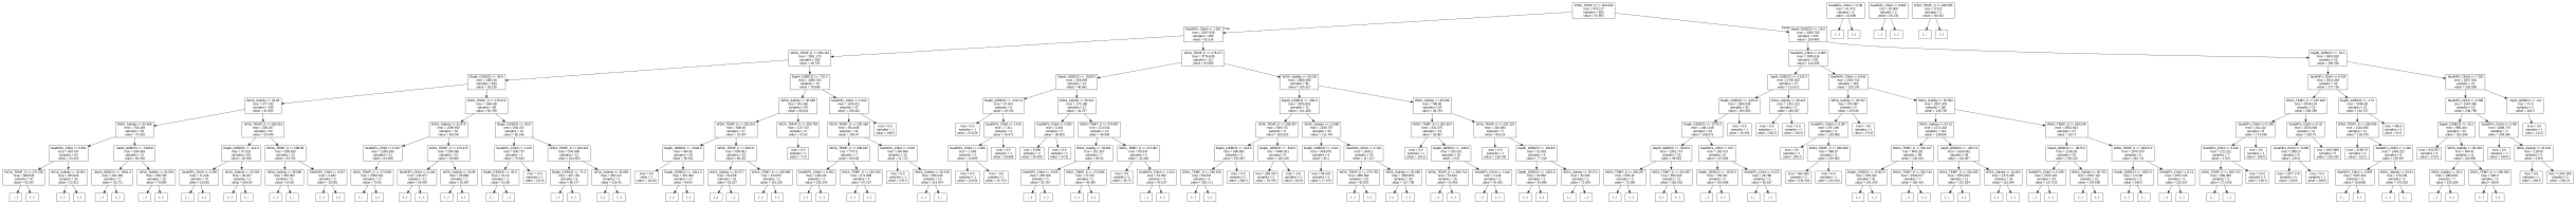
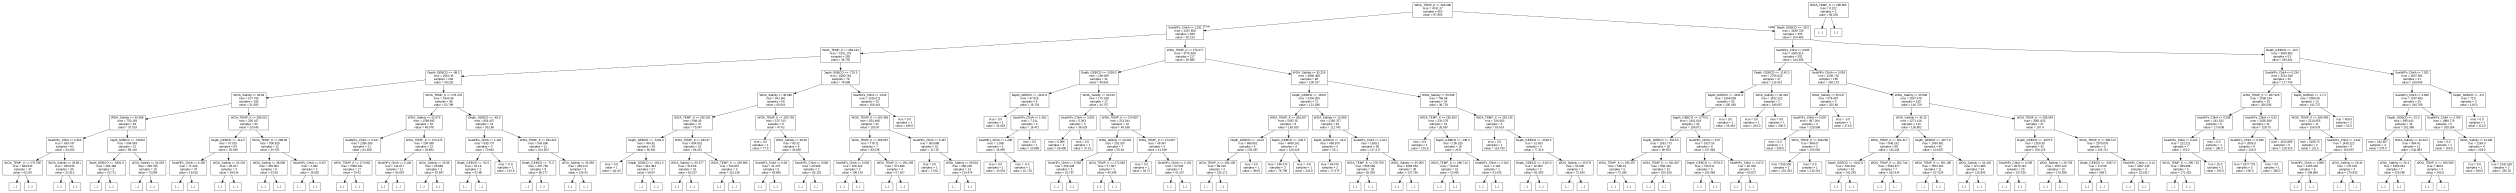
  digraph {
    fontname="Liberation Sans"
    node [fontname="Liberation Sans" shape=box]
    edge [fontname="Liberation Sans"]
    n1 [label="WOA_TEMP_K <= 294.306\nmse = 4741.37\nsamples = 655\nvalue = 97.893"]
    n2 [label="SeaWIFs_ChlrA <= 1.251\nmse = 2437.658\nsamples = 400\nvalue = 62.314"]
    n3 [label="Depth_GEBCO <= -26.0\nmse = 3189.759\nsamples = 255\nvalue = 154.483"]
    n4 [label="WOA_TEMP_K <= 289.133\nmse = 1351.179\nsamples = 283\nvalue = 49.755"]
    n5 [label="WOA_TEMP_K <= 276.277\nmse = 3776.639\nsamples = 117\nvalue = 93.989"]
    n6 [label="SeaWIFs_ChlrA <= 0.085\nmse = 2505.914\nsamples = 202\nvalue = 144.408"]
    n7 [label="Depth_GEBCO <= -16.5\nmse = 3853.992\nsamples = 53\nvalue = 196.462"]
    n8 [label="Depth_GEBCO <= -98.5\nmse = 1062.45\nsamples = 204\nvalue = 39.226"]
    n9 [label="Depth_GEBCO <= -732.5\nmse = 1080.783\nsamples = 79\nvalue = 76.689"]
    n10 [label="Depth_GEBCO <= -2559.0\nmse = 238.009\nsamples = 21\nvalue = 40.842"]
    n11 [label="WOA_Salinity <= 35.226\nmse = 3800.408\nsamples = 96\nvalue = 105.327"]
    n12 [label="WOA_Salinity <= 34.93\nmse = 577.765\nsamples = 156\nvalue = 31.683"]
    n13 [label="WOA_TEMP_K <= 279.479\nmse = 1843.58\nsamples = 48\nvalue = 62.799"]
    n14 [label="WOA_Salinity <= 36.685\nmse = 641.561\nsamples = 56\nvalue = 66.041"]
    n15 [label="SeaWIFs_ChlrA <= 1.043\nmse = 1106.011\nsamples = 23\nvalue = 106.441"]
    n16 [label="WOA_Salinity <= 34.388\nmse = 750.159\nsamples = 94\nvalue = 37.019"]
    n17 [label="WOA_TEMP_K <= 286.551\nmse = 205.167\nsamples = 62\nvalue = 23.545"]
    n18 [label="WOA_Salinity <= 32.979\nmse = 1599.692\nsamples = 34\nvalue = 48.078"]
    n19 [label="Depth_GEBCO <= -83.0\nmse = 854.457\nsamples = 14\nvalue = 95.186"]
    n20 [label="SeaWIFs_ChlrA <= 0.354\nmse = 639.747\nsamples = 82\nvalue = 33.443"]
    n21 [label="Depth_GEBCO <= -5196.0\nmse = 584.583\nsamples = 12\nvalue = 69.434"]
    n22 [label="Depth_GEBCO <= -114.5\nmse = 97.019\nsamples = 50\nvalue = 20.649"]
    n23 [label="WOA_TEMP_K <= 288.58\nmse = 500.825\nsamples = 12\nvalue = 39.762"]
    n24 [label="WOA_TEMP_K <= 275.556\nmse = 849.933\nsamples = 47\nvalue = 42.267"]
    n25 [label="WOA_Salinity <= 33.851\nmse = 185.033\nsamples = 35\nvalue = 22.912"]
    n26 [label="Depth_GEBCO <= -5381.0\nmse = 204.189\nsamples = 2\nvalue = 32.711"]
    n27 [label="WOA_Salinity <= 34.559\nmse = 403.705\nsamples = 10\nvalue = 75.084"]
    n28 [label="(...)"]
    n29 [label="(...)"]
    n30 [label="(...)"]
    n31 [label="(...)"]
    n32 [label="(...)"]
    n33 [label="(...)"]
    n34 [label="(...)"]
    n35 [label="(...)"]
    n36 [label="SeaWIFs_ChlrA <= 0.196\nmse = 71.449\nsamples = 47\nvalue = 19.016"]
    n37 [label="WOA_Salinity <= 35.229\nmse = 26.187\nsamples = 3\nvalue = 38.614"]
    n38 [label="WOA_Salinity <= 38.086\nmse = 355.852\nsamples = 9\nvalue = 53.58"]
    n39 [label="SeaWIFs_ChlrA <= 0.327\nmse = 2.282\nsamples = 3\nvalue = 19.035"]
    n40 [label="(...)"]
    n41 [label="(...)"]
    n42 [label="(...)"]
    n43 [label="(...)"]
    n44 [label="(...)"]
    n45 [label="(...)"]
    n46 [label="(...)"]
    n47 [label="(...)"]
    n48 [label="SeaWIFs_ChlrA <= 0.627\nmse = 2286.035\nsamples = 21\nvalue = 64.408"]
    n49 [label="WOA_TEMP_K <= 273.375\nmse = 204.983\nsamples = 13\nvalue = 29.864"]
    n50 [label="SeaWIFs_ChlrA <= 1.125\nmse = 830.737\nsamples = 3\nvalue = 70.843"]
    n51 [label="WOA_TEMP_K <= 284.322\nmse = 543.606\nsamples = 11\nvalue = 104.653"]
    n52 [label="WOA_TEMP_K <= 273.082\nmse = 2369.541\nsamples = 17\nvalue = 70.42"]
    n53 [label="SeaWIFs_ChlrA <= 0.104\nmse = 114.677\nsamples = 11\nvalue = 35.624"]
    n54 [label="WOA_Salinity <= 33.98\nmse = 26.889\nsamples = 2\nvalue = 10.667"]
    n55 [label="(...)"]
    n56 [label="(...)"]
    n57 [label="(...)"]
    n58 [label="(...)"]
    n59 [label="(...)"]
    n60 [label="(...)"]
    n61 [label="Depth_GEBCO <= -92.5\nmse = 31.19\nsamples = 2\nvalue = 52.86"]
    n62 [label="mse = -0.0\nsamples = 1\nvalue = 115.8"]
    n63 [label="Depth_GEBCO <= -71.5\nmse = 407.783\nsamples = 8\nvalue = 96.277"]
    n64 [label="WOA_Salinity <= 35.059\nmse = 240.113\nsamples = 3\nvalue = 126.43"]
    n65 [label="(...)"]
    n66 [label="(...)"]
    n67 [label="(...)"]
    n68 [label="(...)"]
    n69 [label="(...)"]
    n70 [label="(...)"]
    n71 [label="WOA_TEMP_K <= 292.031\nmse = 668.49\nsamples = 47\nvalue = 70.347"]
    n72 [label="WOA_TEMP_K <= 290.759\nmse = 107.743\nsamples = 9\nvalue = 47.62"]
    n73 [label="WOA_TEMP_K <= 292.469\nmse = 931.848\nsamples = 22\nvalue = 103.97"]
    n74 [label="mse = 0.0\nsamples = 1\nvalue = 188.0"]
    n75 [label="Depth_GEBCO <= -5194.0\nmse = 434.62\nsamples = 28\nvalue = 60.641"]
    n76 [label="WOA_TEMP_K <= 293.47\nmse = 604.051\nsamples = 19\nvalue = 88.321"]
    n77 [label="mse = 0.0\nsamples = 1\nvalue = 77.0"]
+   n78 [label="WOA_Salinity <= 38.48\nmse = 60.32\nsamples = 8\nvalue = 45.892"]
    n79 [label="mse = 0.0\nvalue = 1\nvalue = 111.06"]
    n80 [label="Depth_GEBCO <= -2011.5\nmse = 342.394\nsamples = 27\nvalue = 58.54"]
    n81 [label="WOA_Salinity <= 36.577\nmse = 510.58\nsamples = 16\nvalue = 82.227"]
    n82 [label="WOA_TEMP_K <= 293.985\nmse = 132.857\nsamples = 3\nvalue = 115.136"]
    n83 [label="(...)"]
    n84 [label="(...)"]
    n85 [label="(...)"]
    n86 [label="(...)"]
    n87 [label="(...)"]
    n88 [label="(...)"]
    n89 [label="SeaWIFs_ChlrA <= 0.08\nmse = 41.475\nsamples = 6\nvalue = 43.698"]
    n90 [label="SeaWIFs_ChlrA <= 0.086\nmse = 20.909\nsamples = 2\nvalue = 56.133"]
    n91 [label="(...)"]
    n92 [label="(...)"]
    n93 [label="(...)"]
    n94 [label="(...)"]
    n95 [label="WOA_TEMP_K <= 289.697\nmse = 778.71\nsamples = 7\nvalue = 83.538"]
    n96 [label="SeaWIFs_ChlrA <= 0.187\nmse = 583.688\nsamples = 15\nvalue = 117.25"]
    n97 [label="SeaWIFs_ChlrA <= 0.693\nmse = 106.122\nsamples = 3\nvalue = 106.143"]
    n98 [label="WOA_TEMP_K <= 291.269\nmse = 271.806\nsamples = 4\nvalue = 57.167"]
    n99 [label="mse = 0.0\nsamples = 1\nvalue = 170.0"]
    n100 [label="WOA_Salinity <= 36.618\nmse = 460.249\nsamples = 14\nvalue = 114.474"]
    n101 [label="(...)"]
    n102 [label="(...)"]
    n103 [label="(...)"]
    n104 [label="(...)"]
    n105 [label="(...)"]
    n106 [label="(...)"]
    n107 [label="Depth_GEBCO <= -4121.0\nmse = 47.625\nsamples = 4\nvalue = 19.703"]
    n108 [label="WOA_Salinity <= 33.221\nmse = 175.188\nsamples = 17\nvalue = 44.757"]
    n109 [label="Depth_GEBCO <= -350.0\nmse = 3205.055\nsamples = 72\nvalue = 121.288"]
    n110 [label="WOA_Salinity <= 35.508\nmse = 786.88\nsamples = 24\nvalue = 38.733"]
    n111 [label="mse = 0.0\nsamples = 1\nvalue = 32.629"]
    n112 [label="SeaWIFs_ChlrA <= 1.416\nmse = 7.311\nsamples = 3\nvalue = 16.471"]
    n113 [label="SeaWIFs_ChlrA <= 3.003\nmse = 5.063\nsamples = 5\nvalue = 36.629"]
    n114 [label="WOA_TEMP_K <= 274.007\nmse = 213.544\nsamples = 12\nvalue = 49.538"]
    n115 [label="SeaWIFs_ChlrA <= 1.296\nmse = 1.038\nsamples = 2\nvalue = 14.995"]
    n116 [label="mse = 0.0\nsamples = 1\nvalue = 20.898"]
    n117 [label="mse = 0.0\nsamples = 1\nvalue = 13.554"]
    n118 [label="mse = -0.0\nsamples = 1\nvalue = 15.716"]
    n119 [label="mse = 6.086\nsamples = 4\nvalue = 36.409"]
    n120 [label="mse = 0.0\nsamples = 1\nvalue = 37.51"]
    n121 [label="WOA_Salinity <= 33.491\nmse = 252.307\nsamples = 7\nvalue = 56.64"]
    n122 [label="WOA_TEMP_K <= 274.067\nmse = 49.347\nsamples = 5\nvalue = 41.548"]
    n123 [label="SeaWIFs_ChlrA <= 3.566\nmse = 256.328\nsamples = 5\nvalue = 62.787"]
    n124 [label="WOA_TEMP_K <= 272.083\nmse = 17.567\nsamples = 2\nvalue = 44.346"]
    n125 [label="mse = 0.0\nsamples = 1\nvalue = 36.72"]
    n126 [label="SeaWIFs_ChlrA <= 3.154\nmse = 52.592\nsamples = 4\nvalue = 42.237"]
    n127 [label="(...)"]
    n128 [label="(...)"]
    n129 [label="(...)"]
    n130 [label="(...)"]
    n131 [label="(...)"]
    n132 [label="(...)"]
    n133 [label="WOA_TEMP_K <= 289.367\nmse = 5497.55\nsamples = 9\nvalue = 183.925"]
    n134 [label="WOA_Salinity <= 12.689\nmse = 2166.767\nsamples = 63\nvalue = 111.743"]
    n135 [label="WOA_TEMP_K <= 282.824\nmse = 331.576\nsamples = 19\nvalue = 28.967"]
    n136 [label="WOA_TEMP_K <= 292.135\nmse = 316.683\nsamples = 5\nvalue = 85.614"]
    n137 [label="Depth_GEBCO <= -414.5\nmse = 688.062\nsamples = 5\nvalue = 233.467"]
    n138 [label="Depth_GEBCO <= -520.5\nmse = 4468.261\nsamples = 4\nvalue = 120.228"]
    n139 [label="Depth_GEBCO <= -24.0\nmse = 458.979\nsamples = 4\nvalue = 35.1"]
    n140 [label="SeaWIFs_ChlrA <= 2.101\nmse = 1839.2\nsamples = 59\nvalue = 117.217"]
    n141 [label="WOA_TEMP_K <= 283.158\nmse = 89.216\nsamples = 4\nvalue = 220.171"]
    n142 [label="mse = 0.0\nsamples = 1\nvalue = 280.0"]
    n143 [label="mse = 248.374\nsamples = 3\nvalue = 78.799"]
    n144 [label="mse = -0.0\nsamples = 1\nvalue = 223.8"]
    n145 [label="(...)"]
    n146 [label="(...)"]
    n147 [label="mse = 94.576\nsamples = 2\nvalue = 17.675"]
    n148 [label="WOA_TEMP_K <= 278.769\nmse = 866.582\nsamples = 29\nvalue = 92.034"]
    n149 [label="WOA_Salinity <= 35.066\nmse = 1693.854\nsamples = 30\nvalue = 137.738"]
    n150 [label="WOA_TEMP_K <= 290.585\nmse = 0.222\nsamples = 2\nvalue = 58.333"]
    n151 [label="(...)"]
    n152 [label="(...)"]
    n153 [label="(...)"]
    n154 [label="(...)"]
    n155 [label="(...)"]
    n156 [label="(...)"]
    n157 [label="mse = 0.0\nsamples = 1\nvalue = 101.8"]
    n158 [label="Depth_GEBCO <= -138.0\nmse = 105.325\nsamples = 18\nvalue = 25.8"]
    n159 [label="mse = 0.0\nsamples = 1\nvalue = 118.793"]
    n160 [label="Depth_GEBCO <= -2529.5\nmse = 51.833\nsamples = 4\nvalue = 77.319"]
    n161 [label="WOA_TEMP_K <= 286.714\nmse = 78.644\nsamples = 16\nvalue = 23.455"]
    n162 [label="SeaWIFs_ChlrA <= 2.342\nmse = 2.136\nsamples = 2\nvalue = 41.433"]
    n163 [label="(...)"]
    n164 [label="(...)"]
    n165 [label="(...)"]
    n166 [label="(...)"]
    n167 [label="Depth_GEBCO <= -3115.0\nmse = 32.063\nsamples = 2\nvalue = 81.695"]
    n168 [label="WOA_Salinity <= 35.574\nmse = 33.306\nsamples = 2\nvalue = 72.943"]
    n169 [label="(...)"]
    n170 [label="(...)"]
    n171 [label="(...)"]
    n172 [label="(...)"]
    n173 [label="Depth_GEBCO <= -1142.0\nmse = 2705.032\nsamples = 37\nvalue = 113.412"]
    n174 [label="SeaWIFs_ChlrA <= 0.093\nmse = 2256.732\nsamples = 165\nvalue = 150.178"]
    n175 [label="SeaWIFs_ChlrA <= 0.334\nmse = 3514.348\nsamples = 32\nvalue = 177.755"]
    n176 [label="SeaWIFs_ChlrA <= 7.302\nmse = 2837.581\nsamples = 21\nvalue = 228.069"]
    n177 [label="Depth_GEBCO <= -2431.5\nmse = 1606.038\nsamples = 35\nvalue = 105.083"]
    n178 [label="WOA_Salinity <= 36.423\nmse = 1422.222\nsamples = 2\nvalue = 246.667"]
    n179 [label="WOA_Salinity <= 35.547\nmse = 676.987\nsamples = 5\nvalue = 225.48"]
    n180 [label="WOA_Salinity <= 35.584\nmse = 2057.478\nsamples = 160\nvalue = 146.729"]
    n181 [label="Depth_GEBCO <= -3776.0\nmse = 1461.618\nsamples = 34\nvalue = 108.071"]
    n182 [label="mse = 0.0\nsamples = 1\nvalue = 36.364"]
    n183 [label="mse = 0.0\nsamples = 1\nvalue = 220.0"]
    n184 [label="mse = 0.0\nsamples = 1\nvalue = 300.0"]
    n185 [label="Depth_GEBCO <= -5513.5\nmse = 1061.773\nsamples = 26\nvalue = 98.953"]
    n186 [label="SeaWIFs_ChlrA <= 0.07\nmse = 1627.53\nsamples = 8\nvalue = 137.084"]
    n187 [label="WOA_TEMP_K <= 295.207\nmse = 586.19\nsamples = 5\nvalue = 72.286"]
    n188 [label="WOA_TEMP_K <= 301.067\nmse = 958.444\nsamples = 21\nvalue = 105.619"]
    n189 [label="Depth_GEBCO <= -3578.0\nmse = 756.011\nsamples = 5\nvalue = 162.489"]
    n190 [label="SeaWIFs_ChlrA <= 0.072\nmse = 46.788\nsamples = 3\nvalue = 92.627"]
    n191 [label="(...)"]
    n192 [label="(...)"]
    n193 [label="(...)"]
    n194 [label="(...)"]
    n195 [label="(...)"]
    n196 [label="(...)"]
    n197 [label="(...)"]
    n198 [label="(...)"]
    n199 [label="SeaWIFs_ChlrA <= 0.087\nmse = 497.294\nsamples = 4\nvalue = 220.996"]
    n200 [label="mse = -0.0\nsamples = 1\nvalue = 274.8"]
    n201 [label="WOA_Salinity <= 34.13\nmse = 1271.418\nsamples = 113\nvalue = 136.802"]
    n202 [label="WOA_TEMP_K <= 299.549\nmse = 3061.823\nsamples = 47\nvalue = 167.4"]
    n203 [label="mse = 0.0\nsamples = 1\nvalue = 200.0"]
    n204 [label="WOA_TEMP_K <= 299.269\nmse = 488.07\nsamples = 3\nvalue = 225.662"]
    n205 [label="mse = 555.556\nsamples = 2\nvalue = 233.333"]
    n206 [label="mse = 0.0\nsamples = 1\nvalue = 210.319"]
    n207 [label="WOA_TEMP_K <= 301.317\nmse = 849.192\nsamples = 68\nvalue = 145.164"]
    n208 [label="Depth_GEBCO <= -4677.0\nmse = 1636.491\nsamples = 45\nvalue = 124.607"]
    n209 [label="Depth_GEBCO <= -3675.5\nmse = 2259.39\nsamples = 42\nvalue = 158.126"]
    n210 [label="WOA_TEMP_K <= 300.572\nmse = 2979.079\nsamples = 5\nvalue = 245.711"]
    n211 [label="Depth_GEBCO <= -6162.0\nmse = 530.332\nsamples = 61\nvalue = 141.243"]
    n212 [label="WOA_TEMP_K <= 302.744\nmse = 2344.677\nsamples = 7\nvalue = 182.414"]
    n213 [label="WOA_TEMP_K <= 301.185\nmse = 1653.021\nsamples = 11\nvalue = 157.524"]
    n214 [label="WOA_Salinity <= 34.462\nmse = 1271.965\nsamples = 34\nvalue = 115.945"]
    n215 [label="(...)"]
    n216 [label="(...)"]
    n217 [label="(...)"]
    n218 [label="(...)"]
    n219 [label="(...)"]
    n220 [label="(...)"]
    n221 [label="(...)"]
    n222 [label="(...)"]
    n223 [label="SeaWIFs_ChlrA <= 0.296\nmse = 2670.191\nsamples = 20\nvalue = 137.615"]
    n224 [label="WOA_Salinity <= 36.703\nmse = 1007.122\nsamples = 22\nvalue = 178.638"]
    n225 [label="Depth_GEBCO <= -2067.0\nmse = 172.98\nsamples = 2\nvalue = 289.3"]
    n226 [label="SeaWIFs_ChlrA <= 0.14\nmse = 2957.135\nsamples = 3\nvalue = 223.917"]
    n227 [label="(...)"]
    n228 [label="(...)"]
    n229 [label="(...)"]
    n230 [label="(...)"]
    n231 [label="(...)"]
    n232 [label="(...)"]
    n233 [label="(...)"]
    n234 [label="(...)"]
    n235 [label="WOA_TEMP_K <= 297.926\nmse = 2038.134\nsamples = 19\nvalue = 206.296"]
    n236 [label="Depth_GEBCO <= -17.5\nmse = 3099.38\nsamples = 13\nvalue = 142.727"]
    n237 [label="SeaWIFs_ChlrA <= 3.389\nmse = 1597.485\nsamples = 19\nvalue = 240.769"]
    n238 [label="Depth_GEBCO <= -4.0\nmse = 72.0\nsamples = 2\nvalue = 118.0"]
    n239 [label="SeaWIFs_ChlrA <= 0.286\nmse = 241.322\nsamples = 8\nvalue = 173.636"]
    n240 [label="SeaWIFs_ChlrA <= 0.32\nmse = 2035.938\nsamples = 11\nvalue = 228.75"]
    n241 [label="WOA_TEMP_K <= 296.406\nmse = 2110.665\nsamples = 11\nvalue = 156.579"]
    n242 [label="mse = 450.0\nsamples = 2\nvalue = 55.0"]
    n243 [label="SeaWIFs_ChlrA <= 0.242\nmse = 222.222\nsamples = 7\nvalue = 170.0"]
    n244 [label="mse = 0.0\nsamples = 1\nvalue = 190.0"]
    n245 [label="SeaWIFs_ChlrA <= 0.288\nmse = 2005.0\nsamples = 6\nvalue = 235.0"]
    n246 [label="mse = 1913.889\nsamples = 5\nvalue = 218.333"]
    n247 [label="WOA_TEMP_K <= 295.723\nmse = 269.388\nsamples = 5\nvalue = 171.429"]
    n248 [label="mse = 25.0\nsamples = 2\nvalue = 165.0"]
    n249 [label="(...)"]
    n250 [label="(...)"]
    n251 [label="mse = 1977.778\nsamples = 5\nvalue = 230.0"]
    n252 [label="mse = 0.0\nsamples = 1\nvalue = 280.0"]
    n253 [label="mse = 3168.75\nsamples = 2\nvalue = 122.5"]
    n254 [label="SeaWIFs_ChlrA <= 1.342\nmse = 1436.222\nsamples = 9\nvalue = 165.667"]
    n255 [label="SeaWIFs_ChlrA <= 0.995\nmse = 2165.432\nsamples = 6\nvalue = 158.889"]
    n256 [label="WOA_Salinity <= 26.34\nmse = 170.139\nsamples = 3\nvalue = 175.833"]
    n257 [label="(...)"]
    n258 [label="(...)"]
    n259 [label="(...)"]
    n260 [label="(...)"]
    n261 [label="Depth_GEBCO <= -15.5\nmse = 990.443\nsamples = 14\nvalue = 252.368"]
    n262 [label="SeaWIFs_ChlrA <= 3.786\nmse = 1888.776\nsamples = 5\nvalue = 209.286"]
    n263 [label="mse = 0.0\nsamples = 1\nvalue = 112.0"]
    n264 [label="mse = 542.857\nsamples = 3\nvalue = 270.0"]
    n265 [label="WOA_Salinity <= 36.423\nmse = 964.41\nsamples = 11\nvalue = 242.083"]
    n266 [label="mse = 0.0\nsamples = 1\nvalue = 160.0"]
    n267 [label="WOA_Salinity <= 31.041\nmse = 1284.0\nsamples = 4\nvalue = 229.0"]
    n268 [label="WOA_Salinity <= 36.4\nmse = 1003.061\nsamples = 7\nvalue = 229.286"]
    n269 [label="WOA_TEMP_K <= 296.589\nmse = 360.0\nsamples = 4\nvalue = 260.0"]
    n270 [label="(...)"]
    n271 [label="(...)"]
    n272 [label="(...)"]
    n273 [label="(...)"]
    n274 [label="mse = 0.0\nsamples = 1\nvalue = 200.0"]
    n275 [label="mse = 1342.188\nsamples = 3\nvalue = 236.25"]
    n1 -> n2 [headlabel=True labelangle=45 labeldistance=2.5]
    n1 -> n3 [headlabel=False labelangle=-45 labeldistance=2.5]
    n2 -> n4
    n2 -> n5
    n3 -> n6
    n3 -> n7
    n4 -> n8
    n4 -> n9
    n5 -> n10
    n5 -> n11
    n6 -> n173
    n6 -> n174
    n7 -> n175
    n7 -> n176
    n8 -> n12
    n8 -> n13
    n9 -> n14
    n9 -> n15
    n10 -> n107
    n10 -> n108
    n11 -> n109
    n11 -> n110
    n12 -> n16
    n12 -> n17
    n13 -> n18
    n13 -> n19
    n14 -> n71
    n14 -> n72
    n15 -> n73
    n15 -> n74
    n16 -> n20
    n16 -> n21
    n17 -> n22
    n17 -> n23
    n18 -> n48
    n18 -> n49
    n19 -> n50
    n19 -> n51
    n20 -> n24
    n20 -> n25
    n21 -> n26
    n21 -> n27
    n22 -> n36
    n22 -> n37
    n23 -> n38
    n23 -> n39
    n24 -> n28
    n24 -> n29
    n25 -> n30
    n25 -> n31
    n26 -> n32
    n26 -> n33
    n27 -> n34
    n27 -> n35
    n36 -> n40
    n36 -> n41
    n37 -> n42
    n37 -> n43
    n38 -> n44
    n38 -> n45
    n39 -> n46
    n39 -> n47
    n48 -> n52
    n49 -> n53
    n49 -> n54
    n50 -> n61
    n50 -> n62
    n51 -> n63
    n51 -> n64
    n52 -> n55
    n52 -> n56
    n53 -> n57
    n53 -> n58
    n54 -> n59
    n54 -> n60
    n61 -> n65
    n61 -> n66
    n63 -> n67
    n63 -> n68
    n64 -> n69
    n64 -> n70
    n71 -> n75
    n71 -> n76
    n72 -> n77
+   n72 -> n78
    n73 -> n95
    n73 -> n96
    n75 -> n79
    n75 -> n80
    n76 -> n81
    n76 -> n82
+   n78 -> n89
+   n78 -> n90
    n80 -> n83
    n80 -> n84
    n81 -> n85
    n81 -> n86
    n82 -> n87
    n82 -> n88
    n89 -> n91
    n89 -> n92
    n90 -> n93
    n90 -> n94
    n95 -> n97
    n95 -> n98
    n96 -> n99
    n96 -> n100
    n97 -> n101
    n97 -> n102
    n98 -> n103
    n98 -> n104
    n100 -> n105
    n100 -> n106
    n107 -> n111
    n107 -> n112
    n108 -> n113
    n108 -> n114
    n109 -> n133
    n109 -> n134
    n110 -> n135
    n110 -> n136
    n112 -> n115
    n112 -> n116
    n113 -> n119
    n113 -> n120
    n114 -> n121
    n114 -> n122
    n115 -> n117
    n115 -> n118
    n121 -> n123
    n121 -> n124
    n122 -> n125
    n122 -> n126
    n123 -> n127
    n123 -> n128
    n124 -> n129
    n124 -> n130
    n126 -> n131
    n126 -> n132
    n133 -> n137
    n133 -> n138
    n134 -> n139
    n134 -> n140
    n135 -> n157
    n135 -> n158
    n136 -> n159
    n136 -> n160
    n137 -> n141
    n137 -> n142
    n138 -> n143
    n138 -> n144
    n139 -> n147
    n140 -> n148
    n140 -> n149
    n141 -> n145
    n141 -> n146
    n148 -> n153
    n148 -> n154
    n149 -> n155
    n149 -> n156
    n150 -> n151
    n150 -> n152
    n158 -> n161
    n158 -> n162
    n160 -> n167
    n160 -> n168
    n161 -> n163
    n161 -> n164
    n162 -> n165
    n162 -> n166
    n167 -> n169
    n167 -> n170
    n168 -> n171
    n168 -> n172
    n173 -> n177
    n173 -> n178
    n174 -> n179
    n174 -> n180
    n175 -> n235
    n175 -> n236
    n176 -> n237
    n176 -> n238
    n177 -> n181
    n177 -> n182
    n178 -> n183
    n178 -> n184
    n179 -> n199
    n179 -> n200
    n180 -> n201
    n180 -> n202
    n181 -> n185
    n181 -> n186
    n185 -> n187
    n185 -> n188
    n186 -> n189
    n186 -> n190
    n187 -> n191
    n187 -> n192
    n188 -> n193
    n188 -> n194
    n189 -> n195
    n189 -> n196
    n190 -> n197
    n190 -> n198
    n199 -> n203
    n199 -> n204
    n201 -> n207
    n201 -> n208
    n202 -> n209
    n202 -> n210
    n204 -> n205
    n204 -> n206
    n207 -> n211
    n207 -> n212
    n208 -> n213
    n208 -> n214
    n209 -> n223
    n209 -> n224
    n210 -> n225
    n210 -> n226
    n211 -> n215
    n211 -> n216
    n212 -> n217
    n212 -> n218
    n213 -> n219
    n213 -> n220
    n214 -> n221
    n214 -> n222
    n223 -> n227
    n223 -> n228
    n224 -> n229
    n224 -> n230
    n225 -> n231
    n225 -> n232
    n226 -> n233
    n226 -> n234
    n235 -> n239
    n235 -> n240
    n236 -> n241
    n236 -> n242
    n237 -> n261
    n237 -> n262
    n238 -> n263
    n239 -> n243
    n239 -> n244
    n240 -> n245
    n240 -> n246
    n241 -> n253
    n241 -> n254
    n243 -> n247
    n243 -> n248
    n245 -> n251
    n245 -> n252
    n247 -> n249
    n247 -> n250
    n254 -> n255
    n254 -> n256
    n255 -> n257
    n255 -> n258
    n256 -> n259
    n256 -> n260
    n261 -> n264
    n261 -> n265
    n262 -> n266
    n262 -> n267
    n265 -> n268
    n265 -> n269
    n267 -> n274
    n267 -> n275
    n268 -> n270
    n268 -> n271
    n269 -> n272
    n269 -> n273
  }
